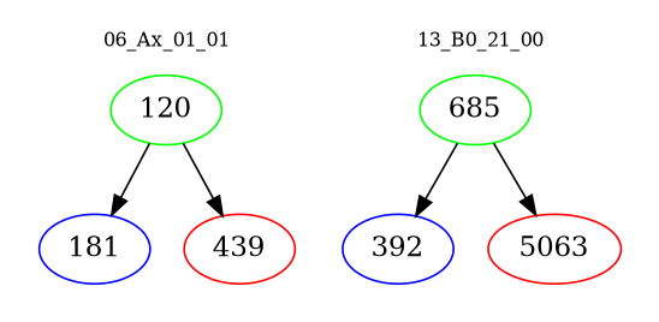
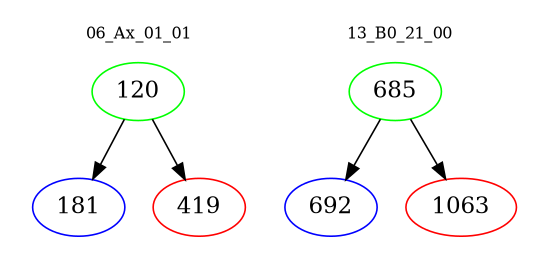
  digraph {
    node [color=green]
    edge [color=black]
    n1 [label=120]
    n2 [color=blue label=181]
-   n3 [color=red label=439]
+   n3 [color=red label=419]
    n4 [label=685]
-   n5 [color=blue label=392]
-   n6 [color=red label=5063]
+   n5 [color=blue label=692]
+   n6 [color=red label=1063]
    subgraph cluster_1 {
      color=white
      fontsize=10
      label="06_Ax_01_01"
      n1
      n2
      n3
    }
    subgraph cluster_2 {
      color=white
      fontsize=10
      label="13_B0_21_00"
      n4
      n5
      n6
    }
    n1 -> n2
    n1 -> n3
    n4 -> n5
    n4 -> n6
  }
